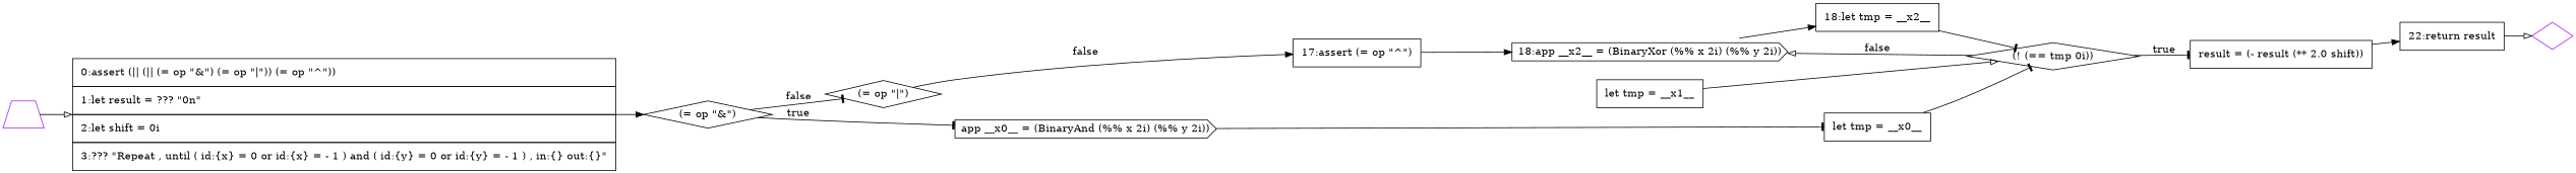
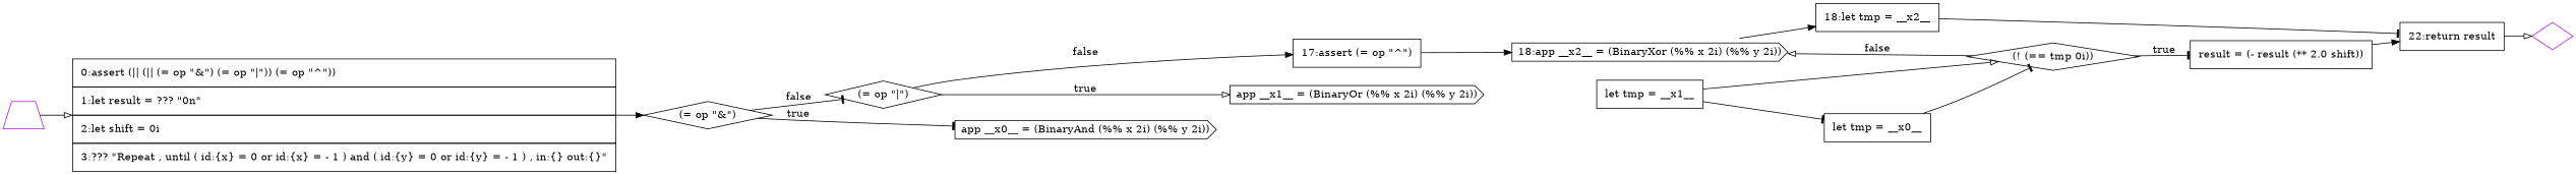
  digraph {
    rankdir=LR
    node [color=black fillcolor=white shape=none style=filled]
    edge [arrowhead=tee color=black]
    n1 [label=<<font color="black">18:app __x2__ = (BinaryXor (%% x 2i) (%% y 2i))</font>> shape=cds]
    n2 [label=<<font color="black">     <table border="0" cellborder="1" cellspacing="0" cellpadding="10">       <tr><td align="left">18:let tmp = __x2__</td></tr>     </table>   </font>> margin=0]
    n3 [label=<<font color="black">(! (== tmp 0i))</font>> shape=diamond]
    n4 [label=<<font color="black">(= op &quot;&amp;&quot;)</font>> shape=diamond]
    n5 [label=<<font color="black">(= op &quot;|&quot;)</font>> shape=diamond]
    n6 [label=<<font color="black">app __x0__ = (BinaryAnd (%% x 2i) (%% y 2i))</font>> shape=cds]
+   n7 [label=<<font color="black">app __x1__ = (BinaryOr (%% x 2i) (%% y 2i))</font>> shape=cds]
    n8 [label=<<font color="black">     <table border="0" cellborder="1" cellspacing="0" cellpadding="10">       <tr><td align="left">17:assert (= op &quot;^&quot;)</td></tr>     </table>   </font>> margin=0]
    n9 [label=<<font color="black">     <table border="0" cellborder="1" cellspacing="0" cellpadding="10">       <tr><td align="left">let tmp = __x0__</td></tr>     </table>   </font>> margin=0]
    n10 [label=<<font color="black">     <table border="0" cellborder="1" cellspacing="0" cellpadding="10">       <tr><td align="left">result = (- result (** 2.0 shift))</td></tr>     </table>   </font>> margin=0]
    n11 [label=<<font color="black">     <table border="0" cellborder="1" cellspacing="0" cellpadding="10">       <tr><td align="left">0:assert (|| (|| (= op &quot;&amp;&quot;) (= op &quot;|&quot;)) (= op &quot;^&quot;))</td></tr>       <tr><td align="left">1:let result = ??? &quot;0n&quot;</td></tr>       <tr><td align="left">2:let shift = 0i</td></tr>       <tr><td align="left">3:??? &quot;Repeat , until ( id:{x} = 0 or id:{x} = - 1 ) and ( id:{y} = 0 or id:{y} = - 1 ) , in:{} out:{}&quot;</td></tr>     </table>   </font>> margin=0]
    n12 [label=<<font color="black">     <table border="0" cellborder="1" cellspacing="0" cellpadding="10">       <tr><td align="left">let tmp = __x1__</td></tr>     </table>   </font>> margin=0]
    n13 [color=purple label=" " shape=diamond]
    n14 [label=<<font color="black">     <table border="0" cellborder="1" cellspacing="0" cellpadding="10">       <tr><td align="left">22:return result</td></tr>     </table>   </font>> margin=0]
    n15 [color=purple label=" " shape=trapezium]
    n1 -> n2 [arrowhead=normal]
-   n2 -> n3
+   n2 -> n14
    n3 -> n1 [arrowhead=onormal label=<<font color="black">false</font>>]
    n3 -> n10 [label=<<font color="black">true</font>>]
    n4 -> n5 [label=<<font color="black">false</font>>]
    n4 -> n6 [label=<<font color="black">true</font>>]
+   n5 -> n7 [arrowhead=onormal label=<<font color="black">true</font>>]
    n5 -> n8 [arrowhead=normal label=<<font color="black">false</font>>]
-   n6 -> n9
+   n12 -> n9
    n8 -> n1 [arrowhead=normal]
    n9 -> n3
    n10 -> n14 [arrowhead=normal]
    n11 -> n4 [arrowhead=normal]
    n12 -> n3 [arrowhead=onormal]
    n14 -> n13 [arrowhead=onormal]
    n15 -> n11 [arrowhead=onormal]
  }
